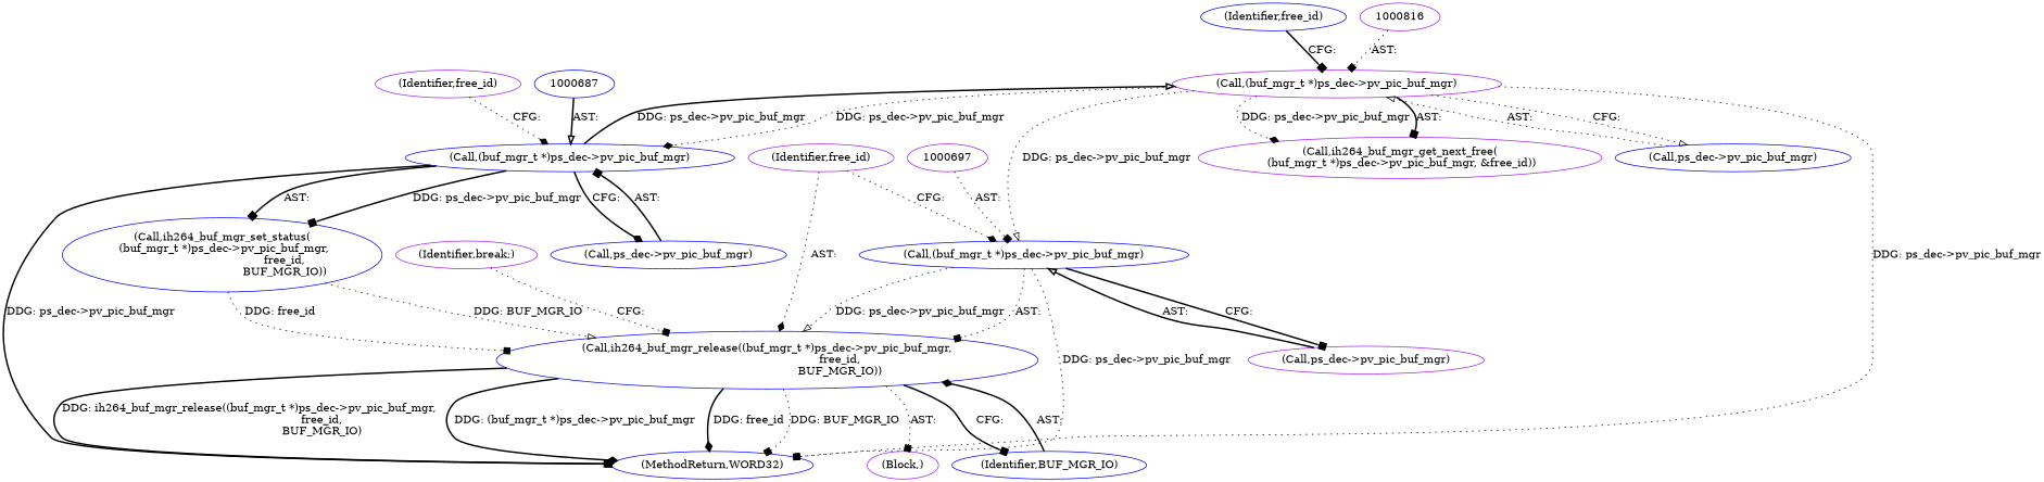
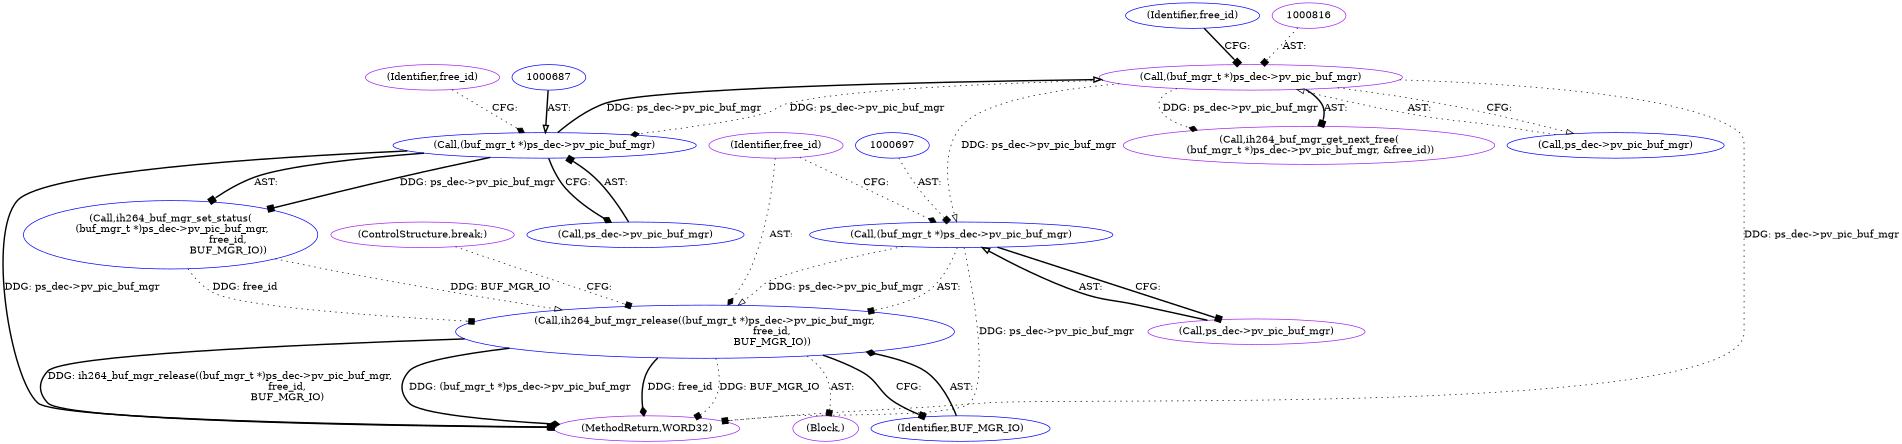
  digraph {
    node [color=blue]
    edge [arrowhead=box style=dotted]
    n1 [label="(Call,(buf_mgr_t *)ps_dec->pv_pic_buf_mgr)"]
    n2 [label="(Call,ih264_buf_mgr_release((buf_mgr_t *)ps_dec->pv_pic_buf_mgr,\n                                          free_id,\n                                          BUF_MGR_IO))"]
-   n3 [label="(MethodReturn,WORD32)"]
+   n3 [color=purple label="(MethodReturn,WORD32)"]
    n4 [color=purple label="(Call,ps_dec->pv_pic_buf_mgr)"]
    n5 [color=purple label="(Block,)"]
    n6 [label="(Identifier,BUF_MGR_IO)"]
    n7 [color=purple label="(Call,(buf_mgr_t *)ps_dec->pv_pic_buf_mgr)"]
    n8 [label="(Call,(buf_mgr_t *)ps_dec->pv_pic_buf_mgr)"]
    n9 [color=purple label="(Call,ih264_buf_mgr_get_next_free(\n (buf_mgr_t *)ps_dec->pv_pic_buf_mgr, &free_id))"]
    n10 [label="(Call,ps_dec->pv_pic_buf_mgr)"]
    n11 [label="(Call,ih264_buf_mgr_set_status(\n (buf_mgr_t *)ps_dec->pv_pic_buf_mgr,\n                                    free_id,\n                                    BUF_MGR_IO))"]
    n12 [label="(Call,ps_dec->pv_pic_buf_mgr)"]
    n13 [label="(Identifier,free_id)"]
-   n14 [color=purple label="(Identifier,break;)"]
+   n14 [color=purple label="(ControlStructure,break;)"]
    n15 [color=purple label="(Identifier,free_id)"]
    n16 [color=purple label="(Identifier,free_id)"]
-   1000697 [color=purple]
+   1000697
    n18 [color=purple label=1000816]
    1000687
    n1 -> n2 [label="AST: "]
    n1 -> n2 [arrowhead=onormal label="DDG: ps_dec->pv_pic_buf_mgr"]
    n1 -> n3 [label="DDG: ps_dec->pv_pic_buf_mgr"]
    n1 -> n4 [label="CFG: " style=bold]
    n2 -> n3 [label="DDG: ih264_buf_mgr_release((buf_mgr_t *)ps_dec->pv_pic_buf_mgr,\n                                          free_id,\n                                          BUF_MGR_IO)" style=bold]
    n2 -> n3 [arrowhead=diamond label="DDG: (buf_mgr_t *)ps_dec->pv_pic_buf_mgr" style=bold]
    n2 -> n3 [arrowhead=diamond label="DDG: free_id" style=bold]
    n2 -> n3 [label="DDG: BUF_MGR_IO"]
    n2 -> n5 [label="AST: "]
    n2 -> n6 [label="CFG: " style=bold]
    n4 -> n1 [arrowhead=onormal label="AST: " style=bold]
    n6 -> n2 [arrowhead=diamond label="AST: " style=bold]
    n7 -> n1 [arrowhead=onormal label="DDG: ps_dec->pv_pic_buf_mgr"]
    n7 -> n3 [label="DDG: ps_dec->pv_pic_buf_mgr"]
    n7 -> n8 [arrowhead=diamond label="DDG: ps_dec->pv_pic_buf_mgr"]
    n7 -> n9 [label="AST: " style=bold]
    n7 -> n9 [arrowhead=diamond label="DDG: ps_dec->pv_pic_buf_mgr"]
    n7 -> n10 [arrowhead=onormal label="CFG: "]
    n8 -> n3 [arrowhead=onormal label="DDG: ps_dec->pv_pic_buf_mgr" style=bold]
    n8 -> n7 [arrowhead=onormal label="DDG: ps_dec->pv_pic_buf_mgr" style=bold]
    n8 -> n11 [label="AST: " style=bold]
    n8 -> n11 [label="DDG: ps_dec->pv_pic_buf_mgr" style=bold]
    n8 -> n12 [arrowhead=diamond label="CFG: " style=bold]
    n10 -> n7 [arrowhead=onormal label="AST: "]
    n11 -> n2 [label="DDG: free_id"]
    n11 -> n2 [arrowhead=onormal label="DDG: BUF_MGR_IO"]
    n12 -> n8 [label="AST: " style=bold]
    n13 -> n7 [label="CFG: " style=bold]
    n14 -> n2 [label="CFG: "]
    n15 -> n8 [arrowhead=diamond label="CFG: "]
    n16 -> n1 [arrowhead=diamond label="CFG: "]
    n16 -> n2 [arrowhead=diamond label="AST: "]
    1000697 -> n1 [label="AST: "]
    n18 -> n7 [label="AST: "]
    1000687 -> n8 [arrowhead=onormal label="AST: " style=bold]
  }
